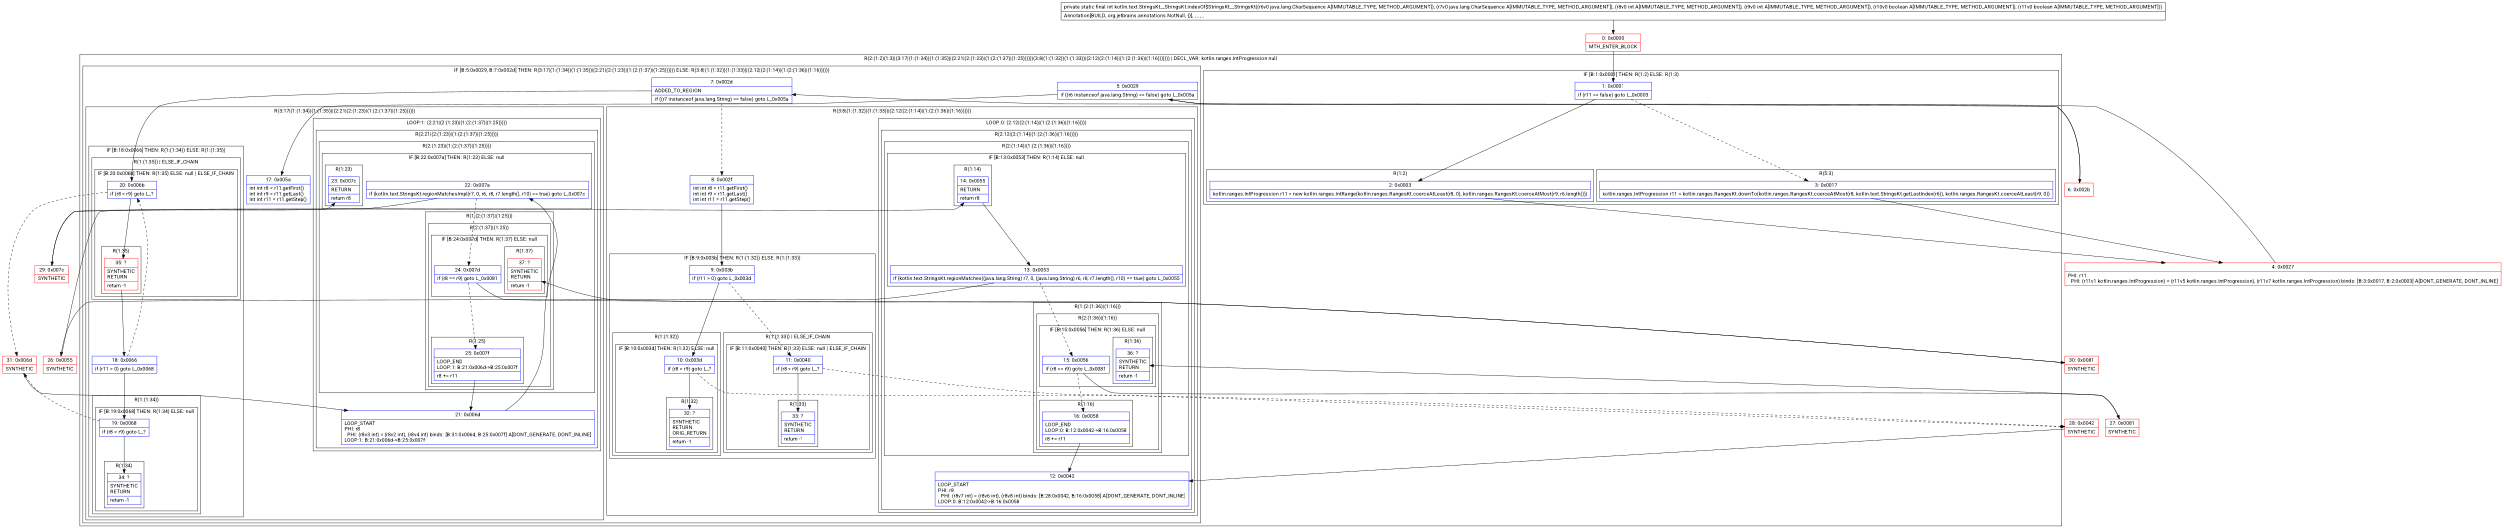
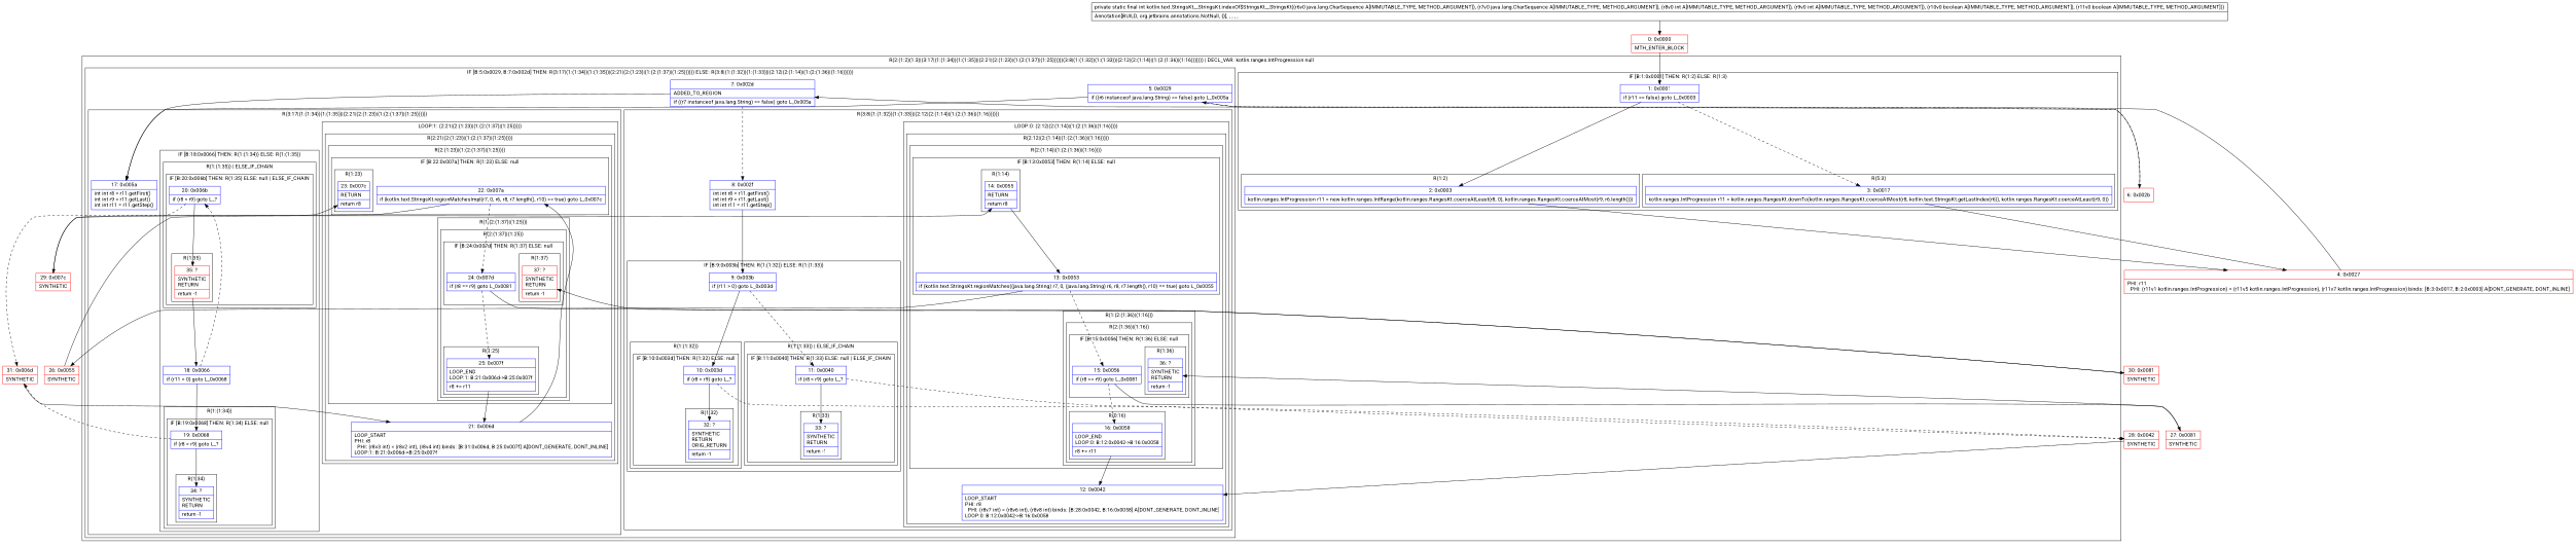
  digraph {
    fontname=Roboto
    node [color=blue fontname=Roboto shape=record]
    edge [fontname=Roboto]
    n1 [label="{2\:\ 0x0003|kotlin.ranges.IntProgression r11 = new kotlin.ranges.IntRange(kotlin.ranges.RangesKt.coerceAtLeast(r8, 0), kotlin.ranges.RangesKt.coerceAtMost(r9, r6.length()))\l}"]
    n2 [label="{3\:\ 0x0017|kotlin.ranges.IntProgression r11 = kotlin.ranges.RangesKt.downTo(kotlin.ranges.RangesKt.coerceAtMost(r8, kotlin.text.StringsKt.getLastIndex(r6)), kotlin.ranges.RangesKt.coerceAtLeast(r9, 0))\l}"]
    n3 [label="{1\:\ 0x0001|if (r11 == false) goto L_0x0003\l}"]
    n4 [label="{34\:\ ?|SYNTHETIC\lRETURN\l|return \-1\l}"]
    n5 [label="{19\:\ 0x0068|if (r8 \> r9) goto L_?\l}"]
    n6 [color=red label="{35\:\ ?|SYNTHETIC\lRETURN\l|return \-1\l}"]
    n7 [label="{20\:\ 0x006b|if (r8 \< r9) goto L_?\l}"]
    n8 [label="{18\:\ 0x0066|if (r11 \> 0) goto L_0x0068\l}"]
    n9 [label="{23\:\ 0x007c|RETURN\l|return r8\l}"]
    n10 [label="{22\:\ 0x007a|if (kotlin.text.StringsKt.regionMatchesImpl(r7, 0, r6, r8, r7.length(), r10) == true) goto L_0x007c\l}"]
    n11 [color=red label="{37\:\ ?|SYNTHETIC\lRETURN\l|return \-1\l}"]
    n12 [label="{24\:\ 0x007d|if (r8 == r9) goto L_0x0081\l}"]
    n13 [label="{25\:\ 0x007f|LOOP_END\lLOOP:1: B:21:0x006d\-\>B:25:0x007f\l|r8 += r11\l}"]
    n14 [label="{21\:\ 0x006d|LOOP_START\lPHI: r8 \l  PHI: (r8v3 int) = (r8v2 int), (r8v4 int) binds: [B:31:0x006d, B:25:0x007f] A[DONT_GENERATE, DONT_INLINE]\lLOOP:1: B:21:0x006d\-\>B:25:0x007f\l}"]
    n15 [label="{17\:\ 0x005a|int int r8 = r11.getFirst()\lint int r9 = r11.getLast()\lint int r11 = r11.getStep()\l}"]
    n16 [label="{32\:\ ?|SYNTHETIC\lRETURN\lORIG_RETURN\l|return \-1\l}"]
    n17 [label="{10\:\ 0x003d|if (r8 \> r9) goto L_?\l}"]
    n18 [label="{33\:\ ?|SYNTHETIC\lRETURN\l|return \-1\l}"]
    n19 [label="{11\:\ 0x0040|if (r8 \< r9) goto L_?\l}"]
    n20 [label="{9\:\ 0x003b|if (r11 \> 0) goto L_0x003d\l}"]
    n21 [label="{14\:\ 0x0055|RETURN\l|return r8\l}"]
    n22 [label="{13\:\ 0x0053|if (kotlin.text.StringsKt.regionMatches((java.lang.String) r7, 0, (java.lang.String) r6, r8, r7.length(), r10) == true) goto L_0x0055\l}"]
    n23 [label="{36\:\ ?|SYNTHETIC\lRETURN\l|return \-1\l}"]
    n24 [label="{15\:\ 0x0056|if (r8 == r9) goto L_0x0081\l}"]
    n25 [label="{16\:\ 0x0058|LOOP_END\lLOOP:0: B:12:0x0042\-\>B:16:0x0058\l|r8 += r11\l}"]
    n26 [label="{12\:\ 0x0042|LOOP_START\lPHI: r8 \l  PHI: (r8v7 int) = (r8v6 int), (r8v8 int) binds: [B:28:0x0042, B:16:0x0058] A[DONT_GENERATE, DONT_INLINE]\lLOOP:0: B:12:0x0042\-\>B:16:0x0058\l}"]
    n27 [label="{8\:\ 0x002f|int int r8 = r11.getFirst()\lint int r9 = r11.getLast()\lint int r11 = r11.getStep()\l}"]
    n28 [label="{5\:\ 0x0029|if ((r6 instanceof java.lang.String) == false) goto L_0x005a\l}"]
    n29 [label="{7\:\ 0x002d|ADDED_TO_REGION\l|if ((r7 instanceof java.lang.String) == false) goto L_0x005a\l}"]
    n30 [color=red label="{4\:\ 0x0027|PHI: r11 \l  PHI: (r11v1 kotlin.ranges.IntProgression) = (r11v5 kotlin.ranges.IntProgression), (r11v7 kotlin.ranges.IntProgression) binds: [B:3:0x0017, B:2:0x0003] A[DONT_GENERATE, DONT_INLINE]\l}"]
    n31 [color=red label="{31\:\ 0x006d|SYNTHETIC\l}"]
    n32 [color=red label="{29\:\ 0x007c|SYNTHETIC\l}"]
    n33 [color=red label="{30\:\ 0x0081|SYNTHETIC\l}"]
    n34 [color=red label="{28\:\ 0x0042|SYNTHETIC\l}"]
    n35 [color=red label="{26\:\ 0x0055|SYNTHETIC\l}"]
    n36 [color=red label="{27\:\ 0x0081|SYNTHETIC\l}"]
    n37 [color=red label="{6\:\ 0x002b}"]
    n38 [color=red label="{0\:\ 0x0000|MTH_ENTER_BLOCK\l}"]
    n39 [label="{private static final int kotlin.text.StringsKt__StringsKt.indexOf$StringsKt__StringsKt((r6v0 java.lang.CharSequence A[IMMUTABLE_TYPE, METHOD_ARGUMENT]), (r7v0 java.lang.CharSequence A[IMMUTABLE_TYPE, METHOD_ARGUMENT]), (r8v0 int A[IMMUTABLE_TYPE, METHOD_ARGUMENT]), (r9v0 int A[IMMUTABLE_TYPE, METHOD_ARGUMENT]), (r10v0 boolean A[IMMUTABLE_TYPE, METHOD_ARGUMENT]), (r11v0 boolean A[IMMUTABLE_TYPE, METHOD_ARGUMENT]))  | Annotation[BUILD, org.jetbrains.annotations.NotNull, \{\}], , , , , \l}" color=""]
    subgraph cluster_1 {
      label="R(2:(1:2)(1:3)|(3:17|(1:(1:34))(1:(1:35))|(2:21|(2:(1:23)|(1:(2:(1:37)|(1:25))))))(3:8|(1:(1:32))(1:(1:33))|(2:12|(2:(1:14)|(1:(2:(1:36)|(1:16))))))) | DECL_VAR: kotlin.ranges.IntProgression null\l"
      subgraph cluster_2 {
        label="IF [B:1:0x0001] THEN: R(1:2) ELSE: R(1:3)"
        n3
        subgraph cluster_3 {
          label="R(1:2)"
          n1
        }
        subgraph cluster_4 {
          label="R(5:3)"
          n2
        }
      }
      subgraph cluster_5 {
        label="IF [B:5:0x0029, B:7:0x002d] THEN: R(3:17|(1:(1:34))(1:(1:35))|(2:21|(2:(1:23)|(1:(2:(1:37)|(1:25)))))) ELSE: R(3:8|(1:(1:32))(1:(1:33))|(2:12|(2:(1:14)|(1:(2:(1:36)|(1:16))))))"
        n28
        n29
        subgraph cluster_6 {
          label="R(3:17|(1:(1:34))(1:(1:35))|(2:21|(2:(1:23)|(1:(2:(1:37)|(1:25))))))"
          n15
          subgraph cluster_7 {
            label="IF [B:18:0x0066] THEN: R(1:(1:34)) ELSE: R(1:(1:35))"
            n8
            subgraph cluster_8 {
              label="R(1:(1:34))"
              subgraph cluster_9 {
                label="IF [B:19:0x0068] THEN: R(1:34) ELSE: null"
                n5
                subgraph cluster_10 {
                  label="R(1:34)"
                  n4
                }
              }
            }
            subgraph cluster_11 {
              label="R(1:(1:35)) | ELSE_IF_CHAIN\l"
              subgraph cluster_12 {
                label="IF [B:20:0x006b] THEN: R(1:35) ELSE: null | ELSE_IF_CHAIN\l"
                n7
                subgraph cluster_13 {
                  label="R(1:35)"
                  n6
                }
              }
            }
          }
          subgraph cluster_14 {
            label="LOOP:1: (2:21|(2:(1:23)|(1:(2:(1:37)|(1:25)))))"
            subgraph cluster_15 {
              label="R(2:21|(2:(1:23)|(1:(2:(1:37)|(1:25)))))"
              n14
              subgraph cluster_16 {
                label="R(2:(1:23)|(1:(2:(1:37)|(1:25))))"
                subgraph cluster_17 {
                  label="IF [B:22:0x007a] THEN: R(1:23) ELSE: null"
                  n10
                  subgraph cluster_18 {
                    label="R(1:23)"
                    n9
                  }
                }
                subgraph cluster_19 {
                  label="R(1:(2:(1:37)|(1:25)))"
                  subgraph cluster_20 {
                    label="R(2:(1:37)|(1:25))"
                    subgraph cluster_21 {
                      label="IF [B:24:0x007d] THEN: R(1:37) ELSE: null"
                      n12
                      subgraph cluster_22 {
                        label="R(1:37)"
                        n11
                      }
                    }
                    subgraph cluster_23 {
                      label="R(1:25)"
                      n13
                    }
                  }
                }
              }
            }
          }
        }
        subgraph cluster_24 {
          label="R(3:8|(1:(1:32))(1:(1:33))|(2:12|(2:(1:14)|(1:(2:(1:36)|(1:16))))))"
          n27
          subgraph cluster_25 {
            label="IF [B:9:0x003b] THEN: R(1:(1:32)) ELSE: R(1:(1:33))"
            n20
            subgraph cluster_26 {
              label="R(1:(1:32))"
              subgraph cluster_27 {
                label="IF [B:10:0x003d] THEN: R(1:32) ELSE: null"
                n17
                subgraph cluster_28 {
                  label="R(1:32)"
                  n16
                }
              }
            }
            subgraph cluster_29 {
              label="R(1:(1:33)) | ELSE_IF_CHAIN\l"
              subgraph cluster_30 {
                label="IF [B:11:0x0040] THEN: R(1:33) ELSE: null | ELSE_IF_CHAIN\l"
                n19
                subgraph cluster_31 {
                  label="R(1:33)"
                  n18
                }
              }
            }
          }
          subgraph cluster_32 {
            label="LOOP:0: (2:12|(2:(1:14)|(1:(2:(1:36)|(1:16)))))"
            subgraph cluster_33 {
              label="R(2:12|(2:(1:14)|(1:(2:(1:36)|(1:16)))))"
              n26
              subgraph cluster_34 {
                label="R(2:(1:14)|(1:(2:(1:36)|(1:16))))"
                subgraph cluster_35 {
                  label="IF [B:13:0x0053] THEN: R(1:14) ELSE: null"
                  n22
                  subgraph cluster_36 {
                    label="R(1:14)"
                    n21
                  }
                }
                subgraph cluster_37 {
                  label="R(1:(2:(1:36)|(1:16)))"
                  subgraph cluster_38 {
                    label="R(2:(1:36)|(1:16))"
                    subgraph cluster_39 {
                      label="IF [B:15:0x0056] THEN: R(1:36) ELSE: null"
                      n24
                      subgraph cluster_40 {
                        label="R(1:36)"
                        n23
                      }
                    }
                    subgraph cluster_41 {
-                     label="R(1:16)"
+                     label="R(0:16)"
                      n25
                    }
                  }
                }
              }
            }
          }
        }
      }
    }
    n1 -> n30
    n2 -> n30
    n3 -> n1
    n3 -> n2 [style=dashed]
    n5 -> n4
    n5 -> n31 [style=dashed]
    n6 -> n8
    n7 -> n6
    n7 -> n31 [style=dashed]
    n8 -> n5
    n8 -> n7 [style=dashed]
    n10 -> n12 [style=dashed]
    n10 -> n32
    n12 -> n13 [style=dashed]
    n12 -> n33
    n13 -> n14
    n14 -> n10
    n17 -> n16
    n17 -> n34 [style=dashed]
    n19 -> n18
    n19 -> n34 [style=dashed]
    n20 -> n17
    n20 -> n19 [style=dashed]
    n21 -> n22
    n22 -> n24 [style=dashed]
    n22 -> n35
    n24 -> n25 [style=dashed]
    n24 -> n36
    n25 -> n26
    n27 -> n20
    n28 -> n15
-   n28 -> n37 [style=solid]
-   n29 -> n7
+   n28 -> n37 [style=dashed]
+   n29 -> n15
    n29 -> n27 [style=dashed]
    n30 -> n28
    n31 -> n14
    n32 -> n9
    n33 -> n11
    n34 -> n26
    n35 -> n21
    n36 -> n23
    n37 -> n29
    n38 -> n3
    n39 -> n38
  }
